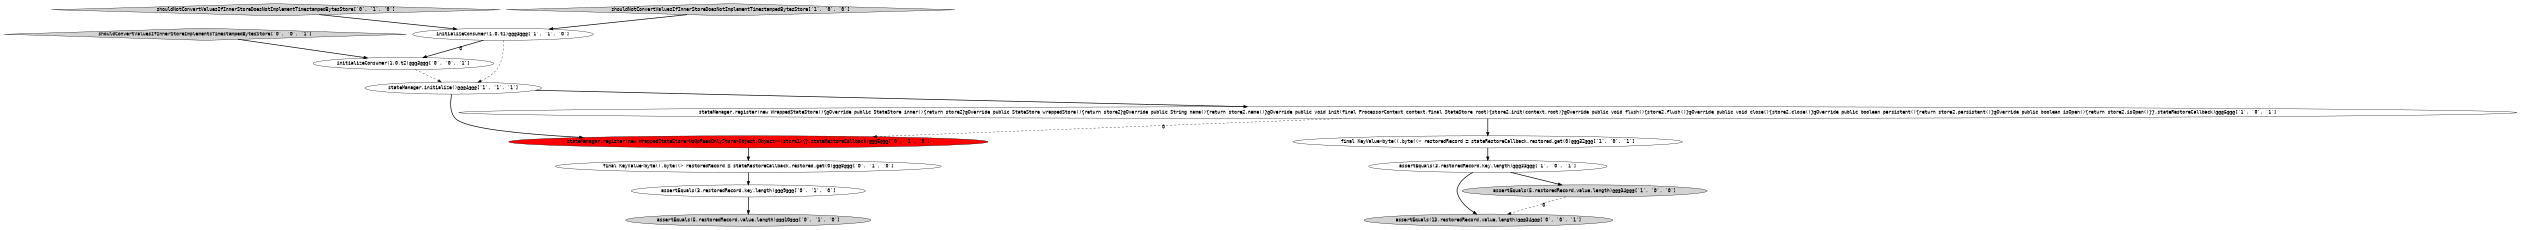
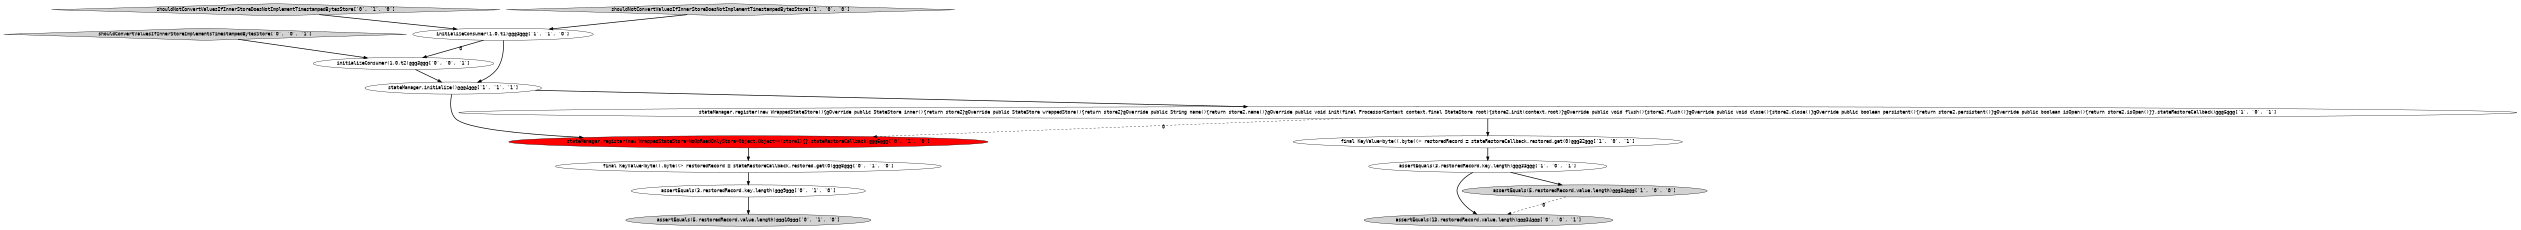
  digraph {
    fontname="DejaVu Sans Mono"
    node [fillcolor=white fontname="DejaVu Sans Mono" shape=ellipse style=filled]
    edge [fontname="DejaVu Sans Mono" style=bold]
    n1 [fillcolor=lightgray label="assertEquals(5,restoredRecord.value.length)@@@10@@@['0', '1', '0']"]
    n2 [fillcolor=red label="stateManager.register(new WrappedStateStore<NoOpReadOnlyStore<Object,Object>>(store1){},stateRestoreCallback)@@@5@@@['0', '1', '0']"]
    n3 [label="final KeyValue<byte((,byte((> restoredRecord = stateRestoreCallback.restored.get(0)@@@8@@@['0', '1', '0']"]
    n4 [label="assertEquals(3,restoredRecord.key.length)@@@9@@@['0', '1', '0']"]
    n5 [fillcolor=lightgray label="shouldNotConvertValuesIfInnerStoreDoesNotImplementTimestampedBytesStore['0', '1', '0']" shape=diamond]
    n6 [label="initializeConsumer(1,0,t1)@@@3@@@['1', '1', '0']"]
    n7 [label="initializeConsumer(1,0,t2)@@@3@@@['0', '0', '1']"]
    n8 [label="stateManager.initialize()@@@4@@@['1', '1', '1']"]
    n9 [fillcolor=lightgray label="shouldNotConvertValuesIfInnerStoreDoesNotImplementTimestampedBytesStore['1', '0', '0']" shape=diamond]
    n10 [label="stateManager.register(new WrappedStateStore(){@Override public StateStore inner(){return store2}@Override public StateStore wrappedStore(){return store2}@Override public String name(){return store2.name()}@Override public void init(final ProcessorContext context,final StateStore root){store2.init(context,root)}@Override public void flush(){store2.flush()}@Override public void close(){store2.close()}@Override public boolean persistent(){return store2.persistent()}@Override public boolean isOpen(){return store2.isOpen()}},stateRestoreCallback)@@@5@@@['1', '0', '1']"]
    n11 [fillcolor=lightgray label="shouldConvertValuesIfInnerStoreImplementsTimestampedBytesStore['0', '0', '1']" shape=diamond]
    n12 [label="final KeyValue<byte((,byte((> restoredRecord = stateRestoreCallback.restored.get(0)@@@32@@@['1', '0', '1']"]
    n13 [label="assertEquals(3,restoredRecord.key.length)@@@33@@@['1', '0', '1']"]
    n14 [fillcolor=lightgray label="assertEquals(13,restoredRecord.value.length)@@@34@@@['0', '0', '1']"]
    n15 [fillcolor=lightgray label="assertEquals(5,restoredRecord.value.length)@@@34@@@['1', '0', '0']"]
    n2 -> n3
    n3 -> n4
    n4 -> n1
    n5 -> n6
    n6 -> n7 [label=0]
-   n6 -> n8 [style=dashed]
-   n7 -> n8 [style=dashed]
+   n6 -> n8
+   n7 -> n8
    n8 -> n2
    n8 -> n10
    n9 -> n6
    n10 -> n2 [label=0 style=dashed]
    n10 -> n12
    n11 -> n7
    n12 -> n13
    n13 -> n14
    n13 -> n15
    n15 -> n14 [label=0 style=dashed]
  }
